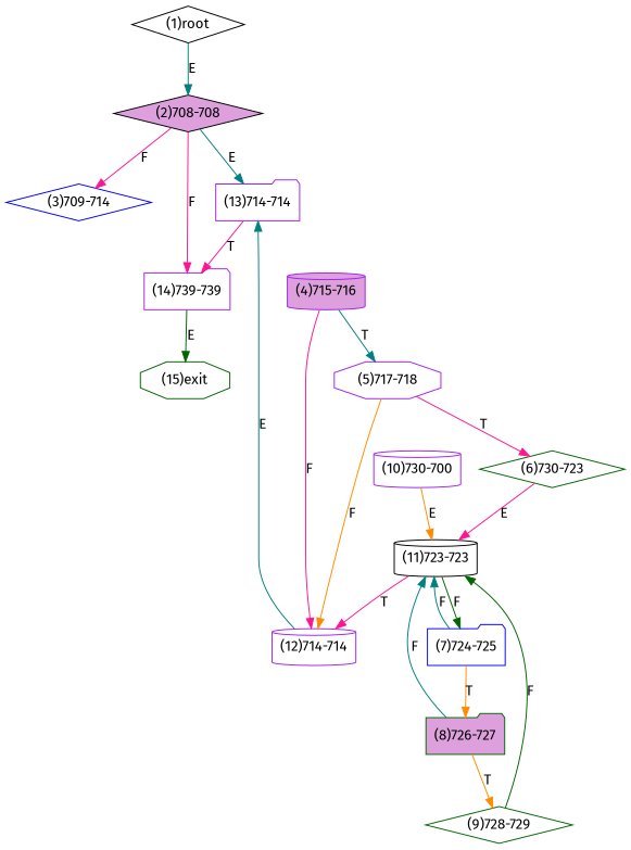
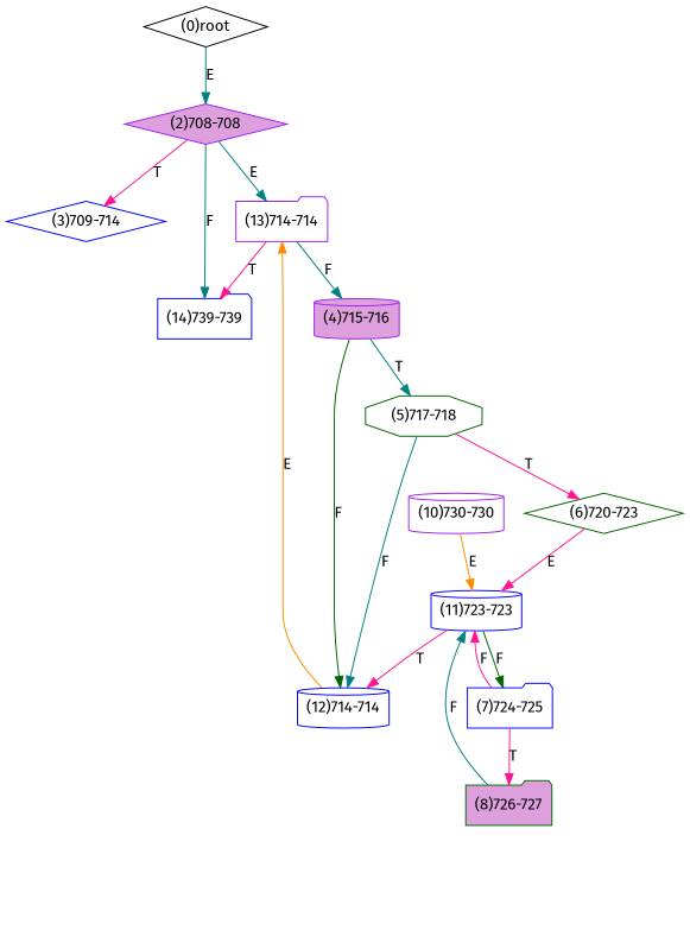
  digraph {
    fontname="Fira Sans"
    node [color=purple fillcolor=white fontname="Fira Sans" shape=diamond style=filled]
    edge [color=teal fontname="Fira Sans"]
-   n1 [color=black label="(1)root"]
-   n2 [color=black fillcolor=plum label="(2)708-708"]
+   n1 [color=black label="(0)root"]
+   n2 [fillcolor=plum label="(2)708-708"]
    n3 [color=blue label="(3)709-714"]
-   n4 [label="(14)739-739" shape=folder]
+   n4 [color=blue label="(14)739-739" shape=folder]
    n5 [label="(13)714-714" shape=folder]
-   n6 [color=darkgreen label="(15)exit" shape=octagon]
    n7 [fillcolor=plum label="(4)715-716" shape=cylinder]
-   n8 [label="(5)717-718" shape=octagon]
-   n9 [label="(12)714-714" shape=cylinder]
-   n10 [color=darkgreen label="(6)730-723"]
-   n11 [color=black label="(11)723-723" shape=cylinder]
+   n8 [color=darkgreen label="(5)717-718" shape=octagon]
+   n9 [color=blue label="(12)714-714" shape=cylinder]
+   n10 [color=darkgreen label="(6)720-723"]
+   n11 [color=blue label="(11)723-723" shape=cylinder]
    n12 [color=blue label="(7)724-725" shape=folder]
    n13 [color=darkgreen fillcolor=plum label="(8)726-727" shape=folder]
-   n14 [color=darkgreen label="(9)728-729"]
-   n15 [label="(10)730-700" shape=cylinder]
+   n15 [label="(10)730-730" shape=cylinder]
    n1 -> n2 [label=E]
-   n2 -> n3 [color=deeppink label=F]
-   n2 -> n4 [color=deeppink label=F]
+   n2 -> n3 [color=deeppink label=T]
+   n2 -> n4 [label=F]
    n2 -> n5 [label=E]
-   n4 -> n6 [color=darkgreen label=E]
    n5 -> n4 [color=deeppink label=T]
+   n5 -> n7 [label=F]
    n7 -> n8 [label=T]
-   n7 -> n9 [color=deeppink label=F]
-   n8 -> n9 [color=darkorange label=F]
+   n7 -> n9 [color=darkgreen label=F]
+   n8 -> n9 [label=F]
    n8 -> n10 [color=deeppink label=T]
-   n9 -> n5 [label=E]
+   n9 -> n5 [color=darkorange label=E]
    n10 -> n11 [color=deeppink label=E]
    n11 -> n9 [color=deeppink label=T]
    n11 -> n12 [color=darkgreen label=F]
-   n12 -> n11 [label=F]
-   n12 -> n13 [color=darkorange label=T]
+   n12 -> n11 [color=deeppink label=F]
+   n12 -> n13 [color=deeppink label=T]
    n13 -> n11 [label=F]
-   n13 -> n14 [color=darkorange label=T]
-   n14 -> n11 [color=darkgreen label=F]
    n15 -> n11 [color=darkorange label=E]
  }
